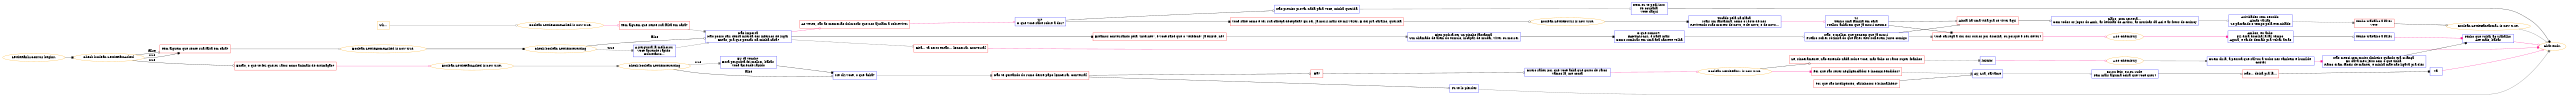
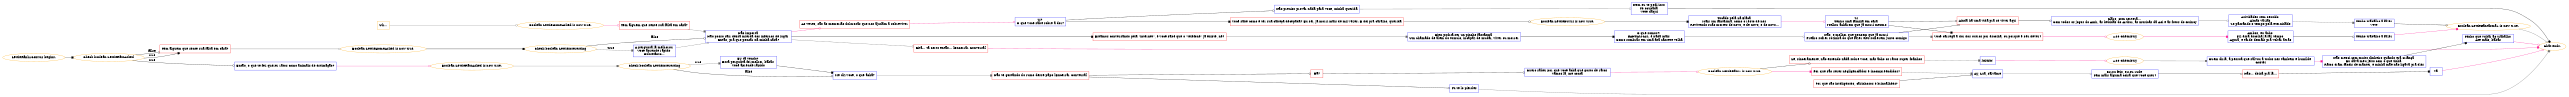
  digraph {
    rankdir=LR
    node [color=blue shape=box]
    edge [arrowhead=odot color=black]
    "LettieRank1Convo2 begins." [color=orange shape=""]
    n2 [color=orange label="Check boolean LettieRatsAsked" shape=""]
    n3 [color=red label="Tem alguém que sente sua falta em casa?"]
-   n4 [color=red label="Então, o que te fez querer ratos como animais de estimação?"]
+   n4 [label="Então, o que te fez querer ratos como animais de estimação?"]
    n5 [color=orange label="Boolean LettieHomeAsked is now true." shape=""]
    n6 [color=orange label="Boolean LettieRatsAsked is now true." shape=""]
    n7 [color=orange label="Check boolean LettieInteresting" shape=""]
    n8 [color=orange label="Check boolean LettieInteresting" shape=""]
    n9 [label="A pergunta já melhorou \nVocê aprende rápido \nEntretanto…"]
    n10 [label="Não importa \nNão posso sair dessa mierda dos infernos de lugar \nEntão, pra que pensar na minha casa?"]
    n11 [label="Ey, tá vendo? \nEssa pergunta foi melhor, babas \nVocê aprende rápido"]
    n12 [label="Me diz você, o que acha?"]
    n13 [color=red label="Estamos conversando pela \"internet\", e você sabe que o \"telefone\" já existe, né?"]
    n14 [color=red label="Às vezes, são as memórias dolorosas que nos ajudam a sobreviver"]
    n15 [color=red label="Eita… tá certo então… [Encerrar Conversa]"]
    n16 [color=red label="Não tô gostando do rumo desse papo [Encerrar Conversa]"]
    n17 [label="Bien podría ser un pinche fantasma \nUm chamado de além do túmulo, incapaz de mudar, viver ou morrer"]
    n18 [label="Sí? \nO que você sabe sobre a dor?"]
    "Chat ends." [color=orange shape=""]
    n20 [color=red label="Hã?"]
    n21 [label="Quero saber por que você acha que gosto de ratos \nVamos lá, me conta"]
    n22 [label="Tú te lo pierdes"]
    n23 [label="O que somos?! \nFANTASMAS, e nada mais \nComo sombras em uma fita cassete velha"]
    n24 [color=red label="Você sabe como é ter sua cabeça decepada? Eu sei, já morri mais de mil vezes. E dói pra caralho, querida"]
    n25 [label="Não preciso provar nada para você, minha querida"]
    n26 [color=orange label="Boolean LettieRats1 is now true." shape=""]
    n27 [label="Não, é melhor que pensem que já morri \nPrefiro sofrer sozinha do que fazer eles sofrerem junto comigo"]
    n28 [color=orange label="Boolean LettieDuviri is now true." shape=""]
    n29 [label="Nem eu te pedi isso \nTô ocupada \nVete daqui"]
    n30 [color=red label="Por que são seres negligenciados e incompreendidos?"]
    n31 [color=red label="Lê, sinceramente, não entendo nada sobre você, mas acho os ratos super fofinhos"]
    n32 [color=red label="Ainda há uma vida pra se viver aqui"]
    n33 [color=red label="Você carrega a dor dos outros por escolha, ou porque é seu dever?"]
    n34 [label="Tocado pela La Flaca \nMais um fantasma, como o resto de nós \nRevivendo suas mortes de novo, e de novo, e de novo…"]
    n35 [color=red label="Por que são inteligentes, carinhosos e brincalhões?"]
    n36 [label="Ay, Lua, sálvame"]
    n37 [label="JAJAJA!"]
    n38 [label="Claro, com certeza… \nCom todos os jogos do Amir, as bebidas do Arthur, as músicas da Aoi e as fotos do Quincy"]
    n39 [color=orange label="+20 Chemistry" shape=""]
    n40 [label="Sí \nTenho uma família em casa \nMelhor acharem que já morri mesmo"]
    n41 [label="Errou feio, errou rude \nTem mais alguma coisa que você quer?"]
    n42 [color=orange label="+20 Chemistry" shape=""]
    n43 [label="Atividades sem sentido \nAlmas vazias \nSó passando o tempo pela eternidade"]
    n44 [label="Ambos, eu acho \nFiz essa escolha já faz tempo \nAgora, é tarde demais pra voltar atrás"]
    n45 [color=red label="Não… deixa pra lá…"]
    n46 [label="Quem diria, a pessoa que salvou a todos nós também é humilde \nGostei"]
-   n47 [color=red label="Tenho trabalho a fazer\nVete"]
+   n47 [label="Tenho trabalho a fazer\nVete"]
    n48 [label="Tenho trabalho a fazer"]
    n49 [color=orange label="Uh…"]
    n50 [color=orange label="Boolean LettieHomeAsked is now true." shape=""]
    n51 [label=Va]
    n52 [label="Não cresci com muito dinheiro quando era criança \nEu dava meu jeito com o que tinha \nRatos eram fáceis de manter, e minha mãe não ligava pra eles"]
    n53 [color=orange label="Boolean LettieFantasma1 is now true." shape=""]
    n54 [color=red label="Tem alguém que sente sua falta em casa?"]
    n55 [label="Tenho que voltar ao trabalho \nAté mais, babas"]
    "LettieRank1Convo2 begins." -> n2 [arrowhead=box]
    n2 -> n3 [arrowhead=box label=true]
    n2 -> n3 [label=false]
    n2 -> n4 [label=true]
    n3 -> n5 [color=gray40]
    n4 -> n6 [color=deeppink]
    n5 -> n7 [arrowhead=box]
    n6 -> n8 [arrowhead=box color=gray40]
    n7 -> n9 [arrowhead=box color=gray40 label=true]
    n7 -> n10 [label=false]
    n8 -> n11 [arrowhead=box color=gray40 label=true]
    n8 -> n12 [label=false]
    n9 -> n10 [color=gray40]
    n10 -> n13 [arrowhead=box]
    n10 -> n14 [color=deeppink]
    n10 -> n15 [color=gray40]
    n11 -> n12 [arrowhead=box]
    n12 -> n16 [arrowhead=box color=gray40]
    n13 -> n17 [arrowhead=box color=gray40]
    n14 -> n18 [color=deeppink]
    n15 -> "Chat ends." [arrowhead=box color=deeppink]
    n16 -> n20
    n16 -> n22
    n17 -> n23 [arrowhead=box]
    n18 -> n24 [arrowhead=box]
    n18 -> n25
    n20 -> n21
    n21 -> n26 [color=deeppink]
    n22 -> "Chat ends." [arrowhead=box color=gray40]
    n23 -> n27 [color=gray40]
    n24 -> n28
    n25 -> n29 [color=gray40]
    n26 -> n30 [arrowhead=box color=deeppink]
    n26 -> n31
    n27 -> n32
    n27 -> n33 [arrowhead=box color=gray40]
    n28 -> n34 [arrowhead=box]
    n29 -> "Chat ends." [arrowhead=box]
    n30 -> n36 [arrowhead=box color=gray40]
    n31 -> n37 [arrowhead=box color=gray40]
    n32 -> n38
    n33 -> n39 [color=deeppink]
    n34 -> n40 [color=deeppink]
    n35 -> n36
    n36 -> n41 [color=gray40]
    n37 -> n42 [color=deeppink]
    n38 -> n43 [color=gray40]
    n39 -> n44 [arrowhead=box color=deeppink]
    n40 -> n32
    n40 -> n33 [arrowhead=box]
    n41 -> n45
    n42 -> n46 [arrowhead=box color=gray40]
    n43 -> n47 [arrowhead=box color=gray40]
    n44 -> n48
    n45 -> n51 [arrowhead=box]
    n46 -> n52 [arrowhead=box color=deeppink]
    n47 -> n53
-   n48 -> n55 [arrowhead=box color=deeppink]
+   n48 -> n53 [arrowhead=box color=deeppink]
    n49 -> n50 [color=gray40]
    n50 -> n54 [color=deeppink]
    n51 -> "Chat ends." [color=deeppink]
    n52 -> n55 [arrowhead=box]
    n53 -> "Chat ends." [color=gray40]
    n54 -> n10 [arrowhead=box color=gray40]
    n55 -> "Chat ends." [color=deeppink]
  }
